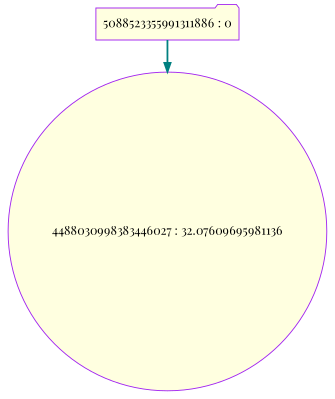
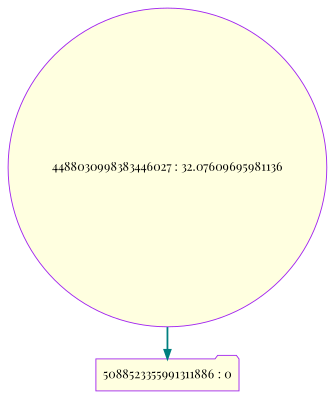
  digraph {
    fontname="Playfair Display"
    node [style=filled fillcolor=lightyellow color=purple fontname="Playfair Display"]
    n1 [label="5088523355991311886 : 0" shape=folder]
    n2 [label="4488030998383446027 : 32.07609695981136" shape=circle]
-   n1 -> n2 [color=teal style=bold fontname="Playfair Display"]
+   n2 -> n1 [color=teal style=bold fontname="Playfair Display"]
  }
